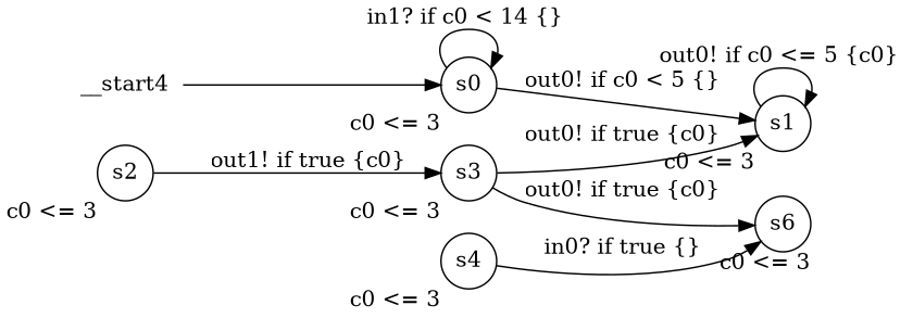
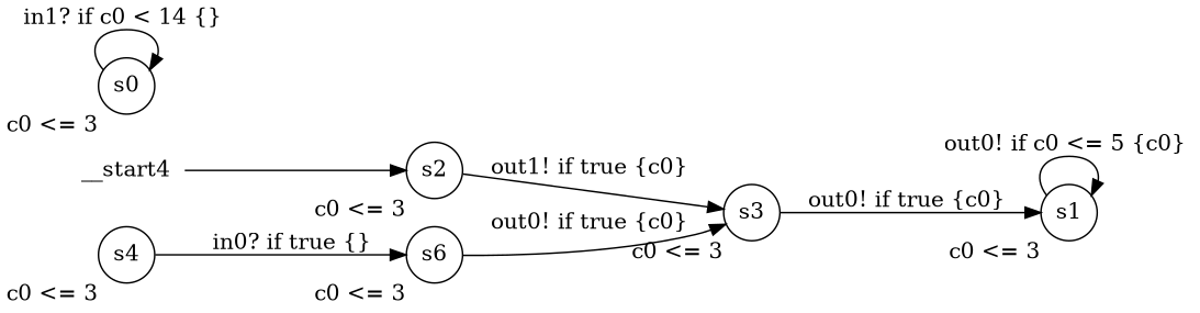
  digraph {
    rankdir=LR
    node [shape=circle margin=0 xlabel="c0 <= 3"]
    n1 [label=__start4 shape=none margin="" xlabel=""]
    n2 [label=s0]
    n3 [label=s1]
    n4 [label=s2]
    n5 [label=s3]
    n6 [label=s4]
    n7 [label=s6]
-   n1 -> n2
+   n1 -> n4
    n2 -> n2 [label="in1? if c0 < 14 {} "]
-   n2 -> n3 [label="out0! if c0 < 5 {} "]
    n3 -> n3 [label="out0! if c0 <= 5 {c0} "]
    n4 -> n5 [label="out1! if true {c0} "]
    n5 -> n3 [label="out0! if true {c0} "]
    n6 -> n7 [label="in0? if true {} "]
-   n5 -> n7 [label="out0! if true {c0} "]
+   n7 -> n5 [label="out0! if true {c0} "]
  }
